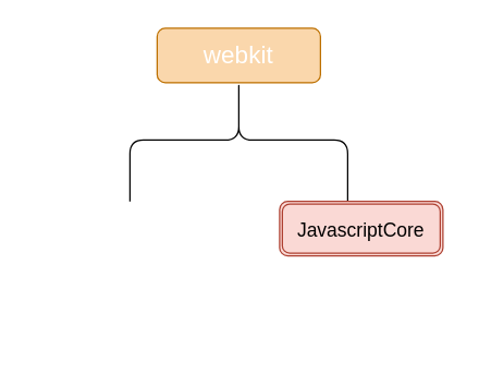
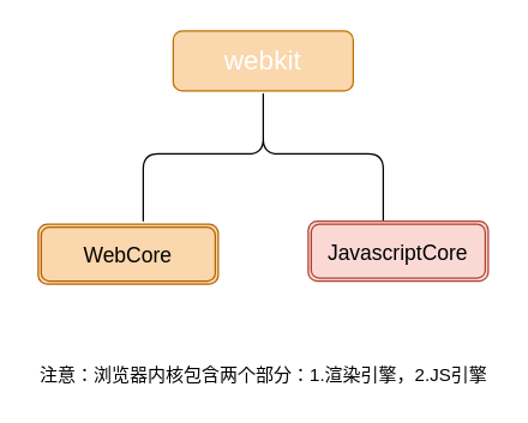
  <mxCell id="0" />
  <mxCell id="1" parent="0" />
  <mxCell id="2" value="&lt;font style=&quot;font-size: 18px&quot;&gt;webkit&lt;/font&gt;" style="rounded=1;whiteSpace=wrap;html=1;fillColor=#fad7ac;fontColor=#fff;strokeColor=#BD7000;" parent="1" vertex="1"><mxGeometry x="115" y="20" width="120" height="40" as="geometry" /></mxCell>
  <mxCell id="3" value="" style="shape=curlyBracket;whiteSpace=wrap;html=1;rounded=1;fontSize=18;fontColor=#fff;direction=south;size=0.5;" parent="1" vertex="1"><mxGeometry x="95" y="57" width="160" height="90" as="geometry" /></mxCell>
+ <mxCell id="4" value="&lt;font style=&quot;font-size: 14px&quot;&gt;WebCore&lt;/font&gt;" style="shape=ext;double=1;rounded=1;whiteSpace=wrap;html=1;fontSize=18;fillColor=#fad7ac;strokeColor=#b46504;fontColor=#000000;fontFamily=Helvetica;" parent="1" vertex="1"><mxGeometry x="25" y="149" width="120" height="40" as="geometry" /></mxCell>
  <mxCell id="5" value="&lt;font style=&quot;font-size: 14px&quot;&gt;JavascriptCore&lt;/font&gt;" style="shape=ext;double=1;rounded=1;whiteSpace=wrap;html=1;fontSize=18;fillColor=#fad9d5;strokeColor=#ae4132;fontColor=#000000;" parent="1" vertex="1"><mxGeometry x="205" y="147" width="120" height="40" as="geometry" /></mxCell>
- <mxCell id="6" value="渲染引擎" style="text;html=1;strokeColor=none;fillColor=none;align=center;verticalAlign=middle;whiteSpace=wrap;rounded=0;fontFamily=Helvetica;fontSize=14;fontColor=#FFFFFF;" parent="1" vertex="1"><mxGeometry x="45" y="189" width="60" height="30" as="geometry" /></mxCell>
  <mxCell id="7" value="js引擎" style="text;html=1;strokeColor=none;fillColor=none;align=center;verticalAlign=middle;whiteSpace=wrap;rounded=0;fontFamily=Helvetica;fontSize=14;fontColor=#FFFFFF;" parent="1" vertex="1"><mxGeometry x="235" y="187" width="60" height="30" as="geometry" /></mxCell>
+ <mxCell id="8" value="注意：浏览器内核包含两个部分：1.渲染引擎，2.JS引擎" style="text;html=1;align=center;verticalAlign=middle;resizable=0;points=[];autosize=1;strokeColor=none;fillColor=none;" parent="1" vertex="1"><mxGeometry x="20" y="240" width="310" height="20" as="geometry" /></mxCell>
